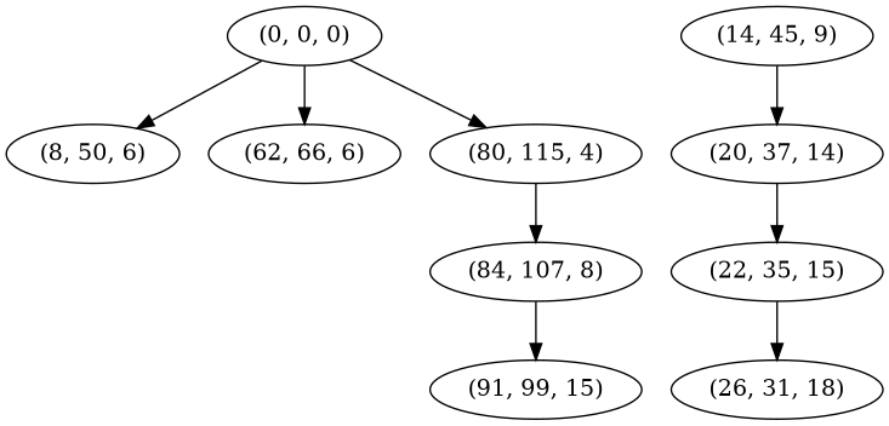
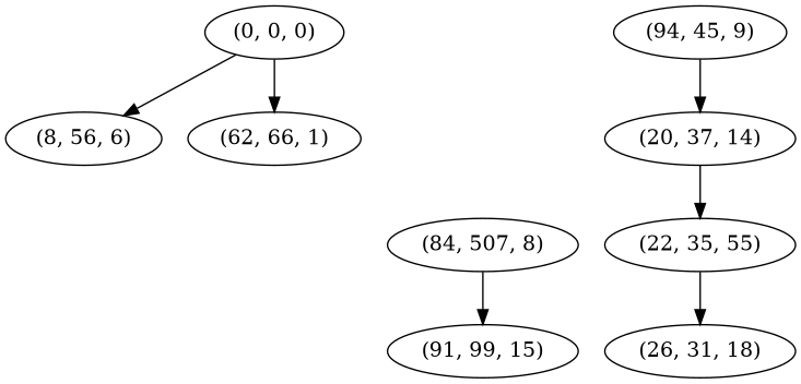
  digraph {
    "(0, 0, 0)"
-   "(8, 50, 6)"
-   "(62, 66, 6)"
-   "(80, 115, 4)"
-   "(84, 107, 8)"
-   "(14, 45, 9)"
+   "(8, 50, 6)" [label="(8, 56, 6)"]
+   "(62, 66, 6)" [label="(62, 66, 1)"]
+   "(84, 107, 8)" [label="(84, 507, 8)"]
+   "(14, 45, 9)" [label="(94, 45, 9)"]
    "(20, 37, 14)"
-   "(22, 35, 15)"
+   "(22, 35, 15)" [label="(22, 35, 55)"]
    "(26, 31, 18)"
    "(91, 99, 15)"
    "(0, 0, 0)" -> "(8, 50, 6)"
    "(0, 0, 0)" -> "(62, 66, 6)"
-   "(0, 0, 0)" -> "(80, 115, 4)"
-   "(80, 115, 4)" -> "(84, 107, 8)"
    "(84, 107, 8)" -> "(91, 99, 15)"
    "(14, 45, 9)" -> "(20, 37, 14)"
    "(20, 37, 14)" -> "(22, 35, 15)"
    "(22, 35, 15)" -> "(26, 31, 18)"
  }
